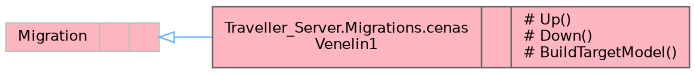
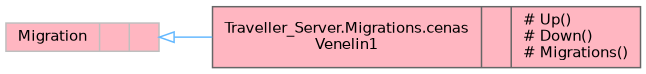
  digraph {
    rankdir=LR
    node [fillcolor=lightpink fontname=Helvetica fontsize=10 shape=record style=filled]
-   n1 [color=gray40 fontcolor=black height=0.2 label="{Traveller_Server.Migrations.cenas\lVenelin1\n||# Up()\l# Down()\l# BuildTargetModel()\l}" width=0.4]
+   n1 [color=gray40 fontcolor=black height=0.2 label="{Traveller_Server.Migrations.cenas\lVenelin1\n||# Up()\l# Down()\l# Migrations()\l}" width=0.4]
    n2 [color=grey75 height=0.2 label="{Migration\n||}" width=0.4]
    n2 -> n1 [arrowtail=onormal color=steelblue1 dir=back fontname=Helvetica fontsize=10 labelfontname=Helvetica labelfontsize=10 style=solid]
  }
